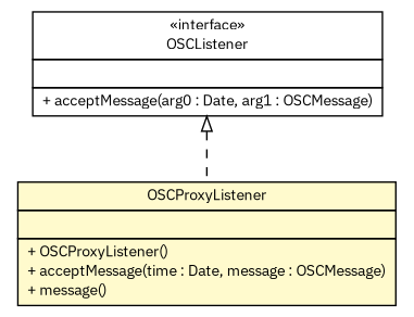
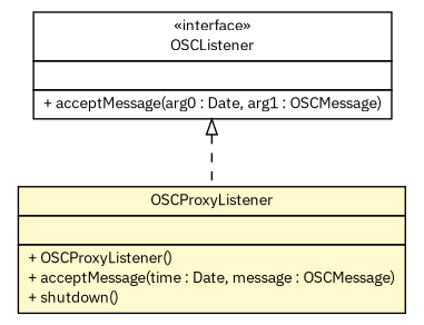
  digraph {
    nodesep=0.25
    ranksep=0.5
    fontname="IBM Plex Sans"
    node [fontcolor=black fontname="IBM Plex Sans" fontsize=10.0 shape=plaintext]
-   n1 [label=<<table title="com.xley.lfosc.impl.OSCProxyListener" border="0" cellborder="1" cellspacing="0" cellpadding="2" port="p" bgcolor="lemonChiffon" href="./OSCProxyListener.html"> 		<tr><td><table border="0" cellspacing="0" cellpadding="1"> <tr><td align="center" balign="center"> OSCProxyListener </td></tr> 		</table></td></tr> 		<tr><td><table border="0" cellspacing="0" cellpadding="1"> <tr><td align="left" balign="left">  </td></tr> 		</table></td></tr> 		<tr><td><table border="0" cellspacing="0" cellpadding="1"> <tr><td align="left" balign="left"> + OSCProxyListener() </td></tr> <tr><td align="left" balign="left"> + acceptMessage(time : Date, message : OSCMessage) </td></tr> <tr><td align="left" balign="left"> + message() </td></tr> 		</table></td></tr> 		</table>>]
+   n1 [label=<<table title="com.xley.lfosc.impl.OSCProxyListener" border="0" cellborder="1" cellspacing="0" cellpadding="2" port="p" bgcolor="lemonChiffon" href="./OSCProxyListener.html"> 		<tr><td><table border="0" cellspacing="0" cellpadding="1"> <tr><td align="center" balign="center"> OSCProxyListener </td></tr> 		</table></td></tr> 		<tr><td><table border="0" cellspacing="0" cellpadding="1"> <tr><td align="left" balign="left">  </td></tr> 		</table></td></tr> 		<tr><td><table border="0" cellspacing="0" cellpadding="1"> <tr><td align="left" balign="left"> + OSCProxyListener() </td></tr> <tr><td align="left" balign="left"> + acceptMessage(time : Date, message : OSCMessage) </td></tr> <tr><td align="left" balign="left"> + shutdown() </td></tr> 		</table></td></tr> 		</table>>]
    n2 [label=<<table title="com.illposed.osc.OSCListener" border="0" cellborder="1" cellspacing="0" cellpadding="2" port="p" href="http://java.sun.com/j2se/1.4.2/docs/api/com/illposed/osc/OSCListener.html"> 		<tr><td><table border="0" cellspacing="0" cellpadding="1"> <tr><td align="center" balign="center"> &#171;interface&#187; </td></tr> <tr><td align="center" balign="center"> OSCListener </td></tr> 		</table></td></tr> 		<tr><td><table border="0" cellspacing="0" cellpadding="1"> <tr><td align="left" balign="left">  </td></tr> 		</table></td></tr> 		<tr><td><table border="0" cellspacing="0" cellpadding="1"> <tr><td align="left" balign="left"> + acceptMessage(arg0 : Date, arg1 : OSCMessage) </td></tr> 		</table></td></tr> 		</table>>]
    n2 -> n1 [arrowtail=empty dir=back fontname="IBM Plex Sans" fontsize=10 headport=p labelfontname=Helvetica labelfontsize=10 style=dashed tailport=p]
  }
